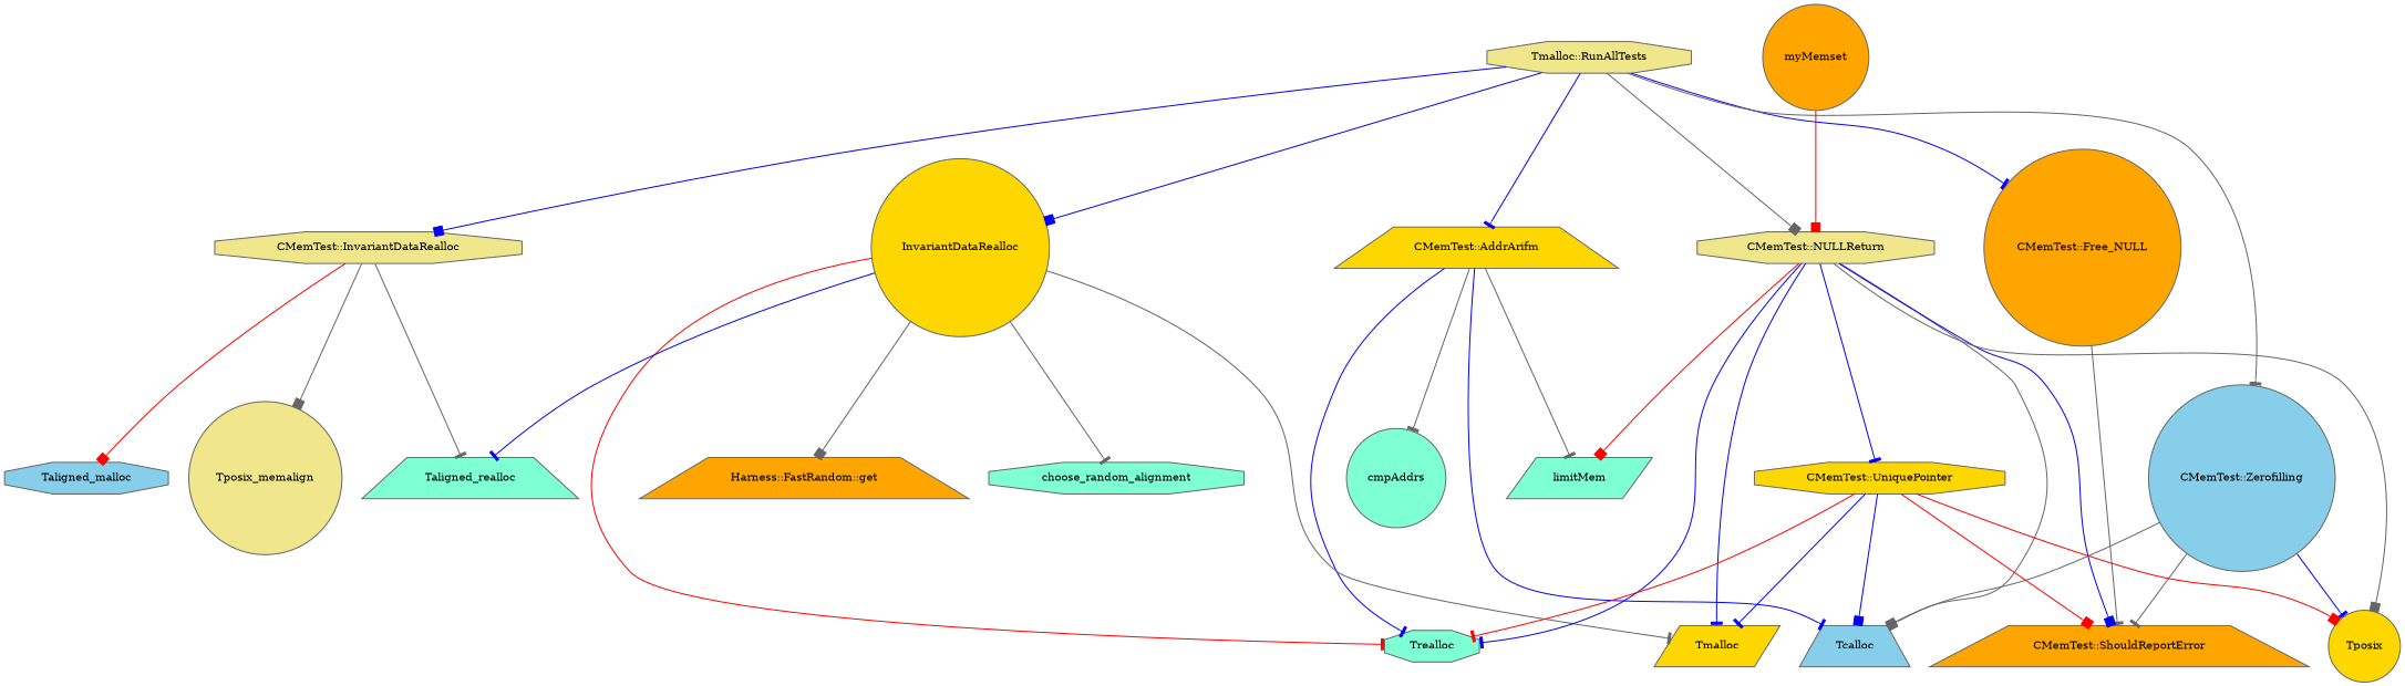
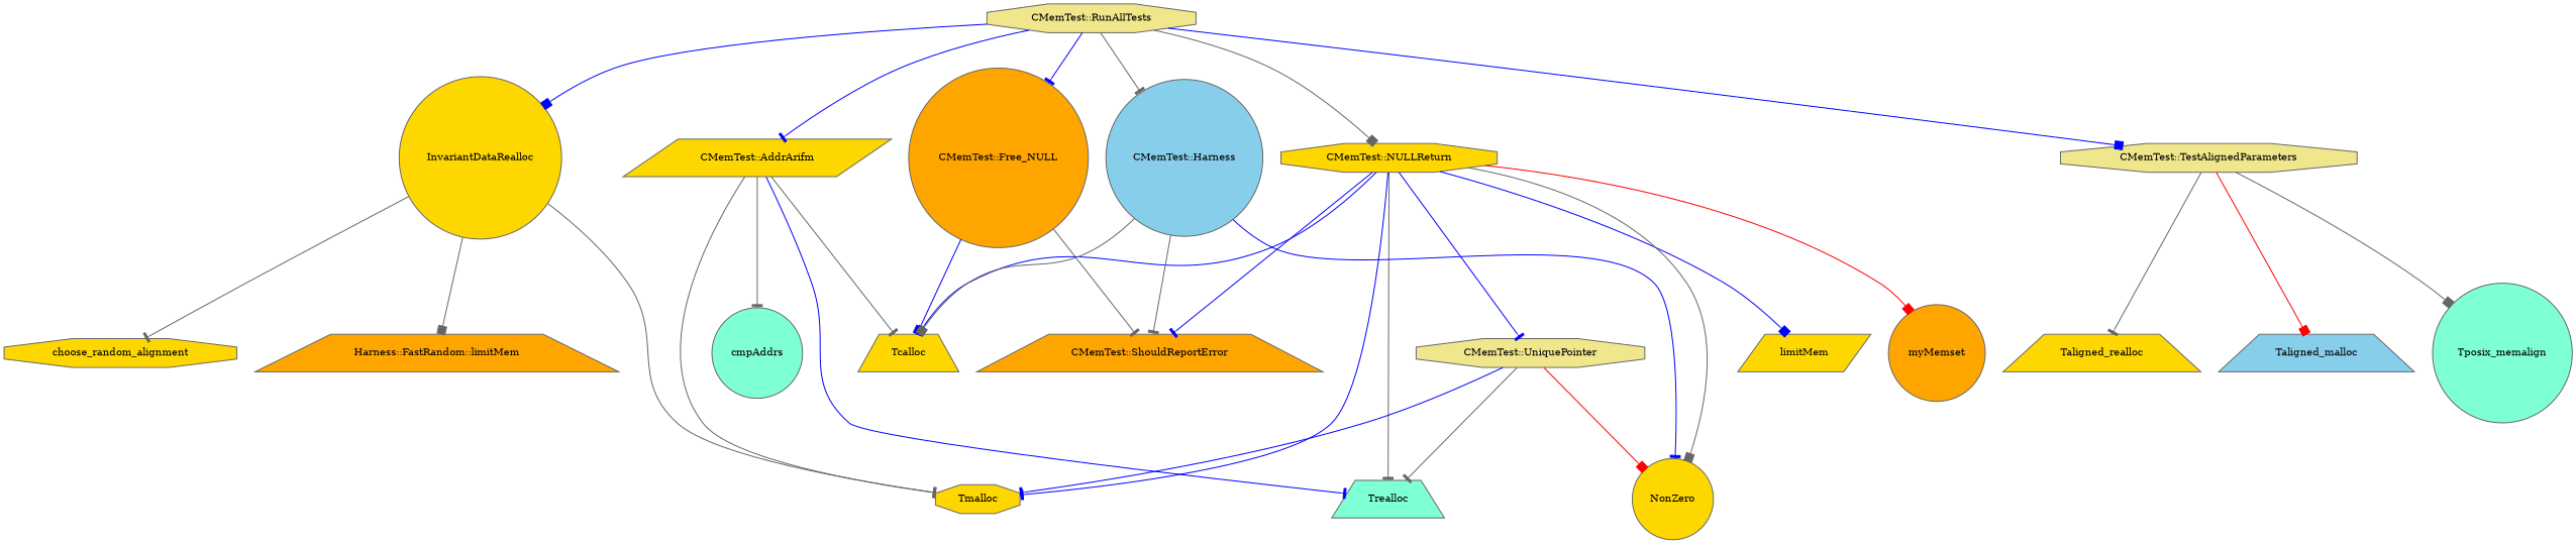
  digraph {
    fontname="DejaVu Serif"
    rankdir=TB
    node [color=grey40 fillcolor=gold fontname="DejaVu Serif" fontsize=10 shape=trapezium style=filled]
    edge [arrowhead=tee color=gray40 fontname="DejaVu Serif" fontsize=10 labelfontname=Helvetica labelfontsize=10 style=solid]
-   n1 [color=gray40 fillcolor=khaki fontcolor=black height=0.2 label="Tmalloc::RunAllTests" shape=octagon width=0.4]
-   n2 [height=0.2 label="CMemTest::AddrArifm" width=0.4]
+   n1 [color=gray40 fillcolor=khaki fontcolor=black height=0.2 label="CMemTest::RunAllTests" shape=octagon width=0.4]
+   n2 [height=0.2 label="CMemTest::AddrArifm" shape=parallelogram width=0.4]
    n3 [fillcolor=orange height=0.2 label="CMemTest::Free_NULL" shape=circle width=0.4]
    n4 [height=0.2 label=InvariantDataRealloc shape=circle width=0.4]
-   n5 [fillcolor=khaki height=0.2 label="CMemTest::NULLReturn" shape=octagon width=0.4]
-   n6 [fillcolor=khaki height=0.2 label="CMemTest::InvariantDataRealloc" shape=octagon width=0.4]
-   n7 [fillcolor=skyblue height=0.2 label="CMemTest::Zerofilling" shape=circle width=0.4]
+   n5 [height=0.2 label="CMemTest::NULLReturn" shape=octagon width=0.4]
+   n6 [fillcolor=khaki height=0.2 label="CMemTest::TestAlignedParameters" shape=octagon width=0.4]
+   n7 [fillcolor=skyblue height=0.2 label="CMemTest::Harness" shape=circle width=0.4]
    n8 [fillcolor=aquamarine height=0.2 label=cmpAddrs shape=circle width=0.4]
-   n9 [fillcolor=skyblue height=0.2 label=Tcalloc width=0.4]
-   n10 [height=0.2 label=Tmalloc shape=parallelogram width=0.4]
-   n11 [fillcolor=aquamarine height=0.2 label=Trealloc shape=octagon width=0.4]
+   n9 [height=0.2 label=Tcalloc width=0.4]
+   n10 [height=0.2 label=Tmalloc shape=octagon width=0.4]
+   n11 [fillcolor=aquamarine height=0.2 label=Trealloc width=0.4]
    n12 [fillcolor=orange height=0.2 label="CMemTest::ShouldReportError" width=0.4]
-   n13 [fillcolor=aquamarine height=0.2 label=choose_random_alignment shape=octagon width=0.4]
-   n14 [fillcolor=orange height=0.2 label="Harness::FastRandom::get" width=0.4]
-   n15 [fillcolor=aquamarine height=0.2 label=Taligned_realloc width=0.4]
-   n16 [height=0.2 label="CMemTest::UniquePointer" shape=octagon width=0.4]
-   n17 [fillcolor=aquamarine height=0.2 label=limitMem shape=parallelogram width=0.4]
+   n13 [height=0.2 label=choose_random_alignment shape=octagon width=0.4]
+   n14 [fillcolor=orange height=0.2 label="Harness::FastRandom::limitMem" width=0.4]
+   n15 [height=0.2 label=Taligned_realloc width=0.4]
+   n16 [fillcolor=khaki height=0.2 label="CMemTest::UniquePointer" shape=octagon width=0.4]
+   n17 [height=0.2 label=limitMem shape=parallelogram width=0.4]
    n18 [fillcolor=orange height=0.2 label=myMemset shape=circle width=0.4]
-   n19 [height=0.2 label=Tposix shape=circle width=0.4]
-   n20 [fillcolor=skyblue height=0.2 label=Taligned_malloc shape=octagon width=0.4]
-   n21 [fillcolor=khaki height=0.2 label=Tposix_memalign shape=circle width=0.4]
+   n19 [height=0.2 label=NonZero shape=circle width=0.4]
+   n20 [fillcolor=skyblue height=0.2 label=Taligned_malloc width=0.4]
+   n21 [fillcolor=aquamarine height=0.2 label=Tposix_memalign shape=circle width=0.4]
    n1 -> n2 [color=blue]
    n1 -> n3 [color=blue]
    n1 -> n4 [arrowhead=box color=blue]
    n1 -> n5 [arrowhead=box]
    n1 -> n6 [arrowhead=box color=blue]
    n1 -> n7
    n2 -> n8
-   n2 -> n9 [color=blue]
-   n2 -> n17
+   n2 -> n9
+   n2 -> n10
    n2 -> n11 [color=blue]
    n3 -> n12
    n4 -> n10
-   n4 -> n11 [color=red]
    n4 -> n13
    n4 -> n14 [arrowhead=box]
-   n4 -> n15 [color=blue]
-   n5 -> n9 [arrowhead=box]
+   n5 -> n9 [arrowhead=box color=blue]
    n5 -> n10 [color=blue]
-   n5 -> n11 [color=blue]
-   n5 -> n12 [arrowhead=box color=blue]
+   n5 -> n11
+   n5 -> n12 [color=blue]
    n5 -> n16 [color=blue]
-   n5 -> n17 [arrowhead=box color=red]
-   n18 -> n5 [arrowhead=box color=red]
+   n5 -> n17 [arrowhead=box color=blue]
+   n5 -> n18 [arrowhead=box color=red]
    n5 -> n19 [arrowhead=box]
    n6 -> n15
    n6 -> n20 [arrowhead=box color=red]
    n6 -> n21 [arrowhead=box]
    n7 -> n9 [arrowhead=box]
    n7 -> n12
    n7 -> n19 [color=blue]
-   n16 -> n9 [arrowhead=box color=blue]
+   n3 -> n9 [arrowhead=box color=blue]
    n16 -> n10 [color=blue]
-   n16 -> n11 [color=red]
-   n16 -> n12 [arrowhead=box color=red]
+   n16 -> n11
    n16 -> n19 [arrowhead=box color=red]
  }
